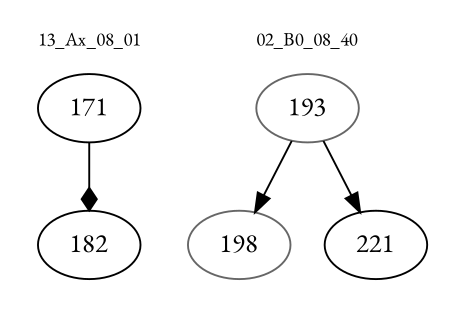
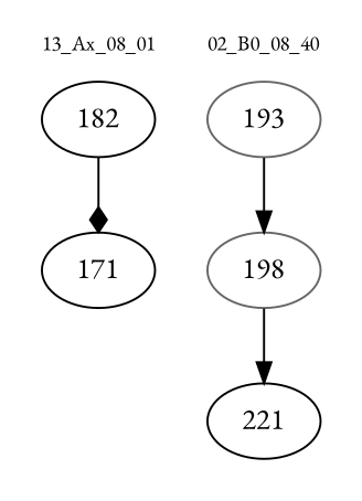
  digraph {
    fontname="EB Garamond"
    node [color=black fontname="EB Garamond"]
    edge [arrowhead=normal color=black fontname="EB Garamond"]
    n1 [label=182]
    n2 [label=171]
    n3 [color=gray40 label=193]
    n4 [color=gray40 label=198]
    n5 [label=221]
    subgraph cluster_1 {
      color=white
      fontsize=10
      label="13_Ax_08_01"
      n1
      n2
    }
    subgraph cluster_2 {
      color=white
      fontsize=10
      label="02_B0_08_40"
      n3
      n4
      n5
    }
-   n2 -> n1 [arrowhead=diamond]
+   n1 -> n2 [arrowhead=diamond]
    n3 -> n4
-   n3 -> n5
+   n4 -> n5
  }
